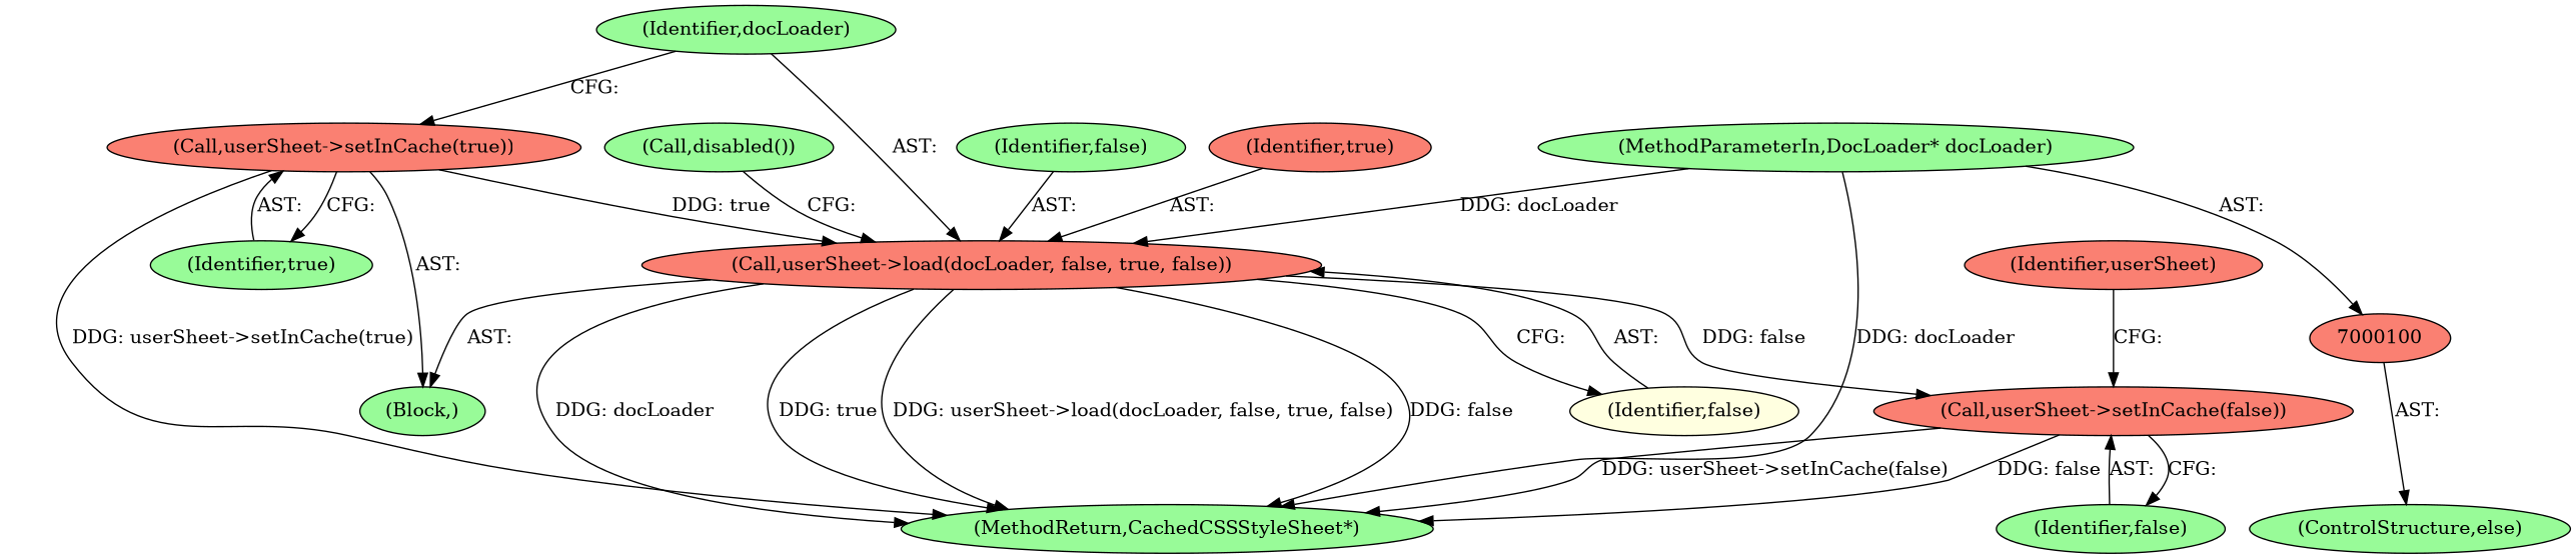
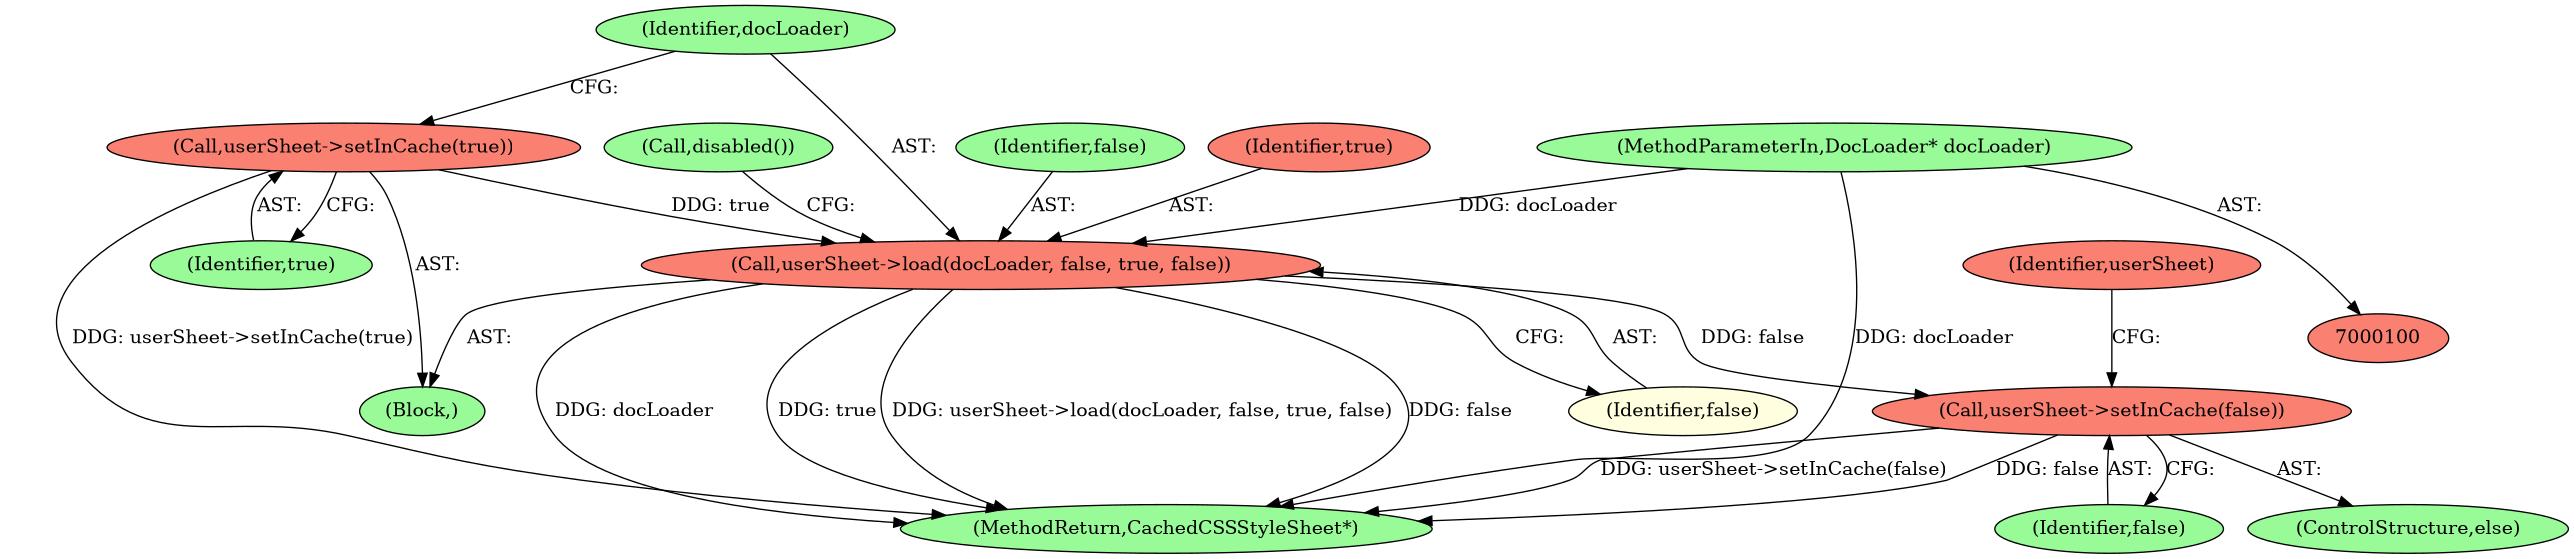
  digraph {
    node [fillcolor=palegreen style=filled]
    n1 [fillcolor=salmon label="(Call,userSheet->load(docLoader, false, true, false))"]
    n2 [fillcolor=salmon label="(Call,userSheet->setInCache(false))"]
    n3 [label="(Block,)"]
    n4 [fillcolor=lightyellow label="(Identifier,false)"]
    n5 [label="(MethodReturn,CachedCSSStyleSheet*)"]
    n6 [label="(Identifier,false)"]
    n7 [label="(ControlStructure,else)"]
    n8 [label="(MethodParameterIn,DocLoader* docLoader)"]
    n9 [fillcolor=salmon label=7000100]
    n10 [fillcolor=salmon label="(Call,userSheet->setInCache(true))"]
    n11 [label="(Identifier,true)"]
    n12 [fillcolor=salmon label="(Identifier,true)"]
    n13 [label="(Call,disabled())"]
    n14 [label="(Identifier,docLoader)"]
    n15 [label="(Identifier,false)"]
    n16 [fillcolor=salmon label="(Identifier,userSheet)"]
    n1 -> n2 [label="DDG: false"]
    n1 -> n3 [label="AST: "]
    n1 -> n4 [label="CFG: "]
    n1 -> n5 [label="DDG: false"]
    n1 -> n5 [label="DDG: docLoader"]
    n1 -> n5 [label="DDG: userSheet->load(docLoader, false, true, false)"]
    n1 -> n5 [label="DDG: true"]
    n2 -> n5 [label="DDG: userSheet->setInCache(false)"]
    n2 -> n5 [label="DDG: false"]
    n2 -> n6 [label="CFG: "]
-   n9 -> n7 [label="AST: "]
+   n2 -> n7 [label="AST: "]
    n4 -> n1 [label="AST: "]
    n6 -> n2 [label="AST: "]
    n8 -> n1 [label="DDG: docLoader"]
    n8 -> n5 [label="DDG: docLoader"]
    n8 -> n9 [label="AST: "]
    n10 -> n1 [label="DDG: true"]
    n10 -> n3 [label="AST: "]
    n10 -> n5 [label="DDG: userSheet->setInCache(true)"]
    n10 -> n11 [label="CFG: "]
    n11 -> n10 [label="AST: "]
    n12 -> n1 [label="AST: "]
    n13 -> n1 [label="CFG: "]
    n14 -> n1 [label="AST: "]
    n14 -> n10 [label="CFG: "]
    n15 -> n1 [label="AST: "]
    n16 -> n2 [label="CFG: "]
  }
